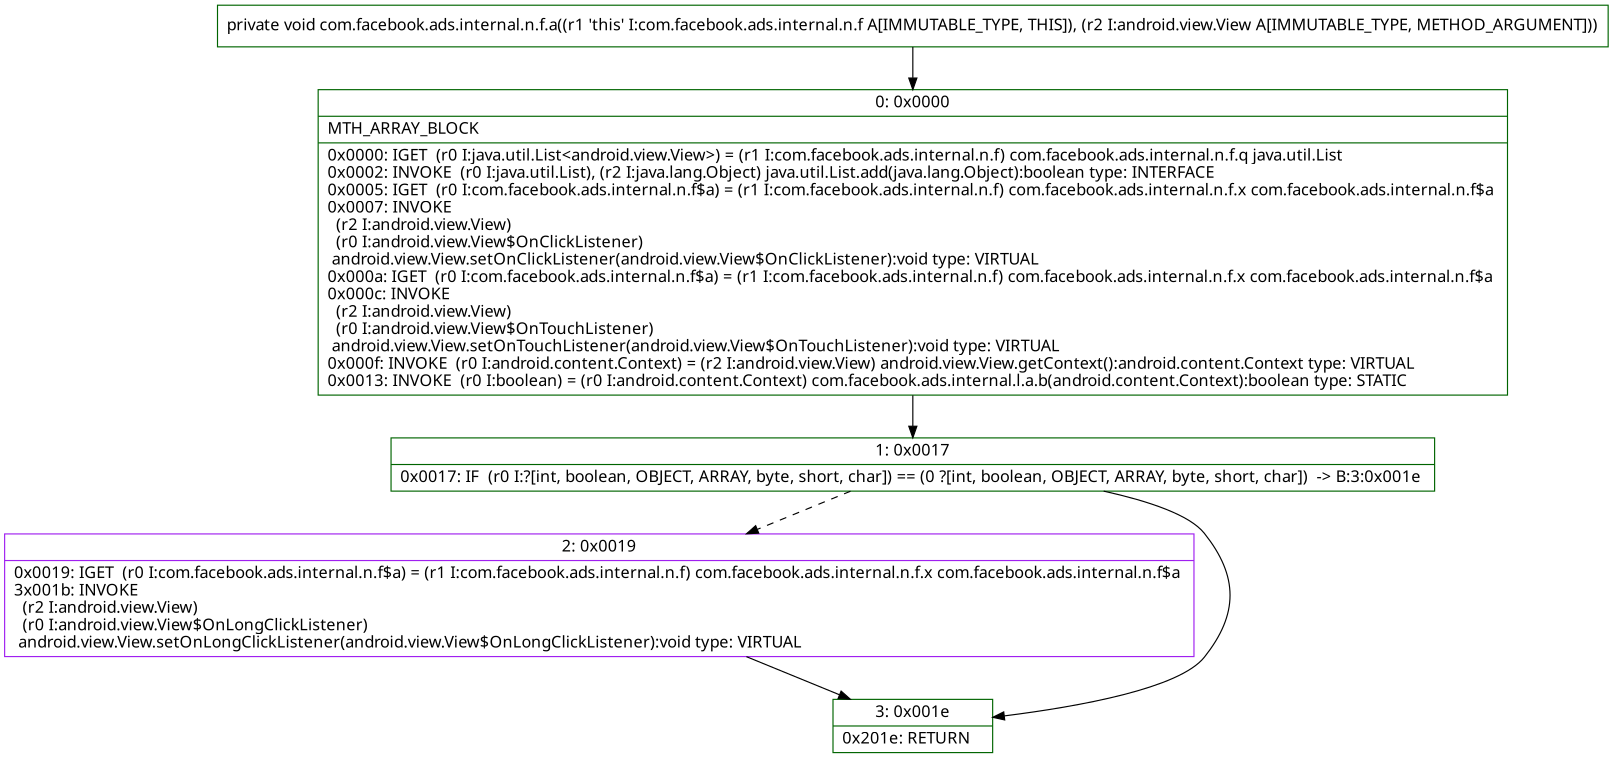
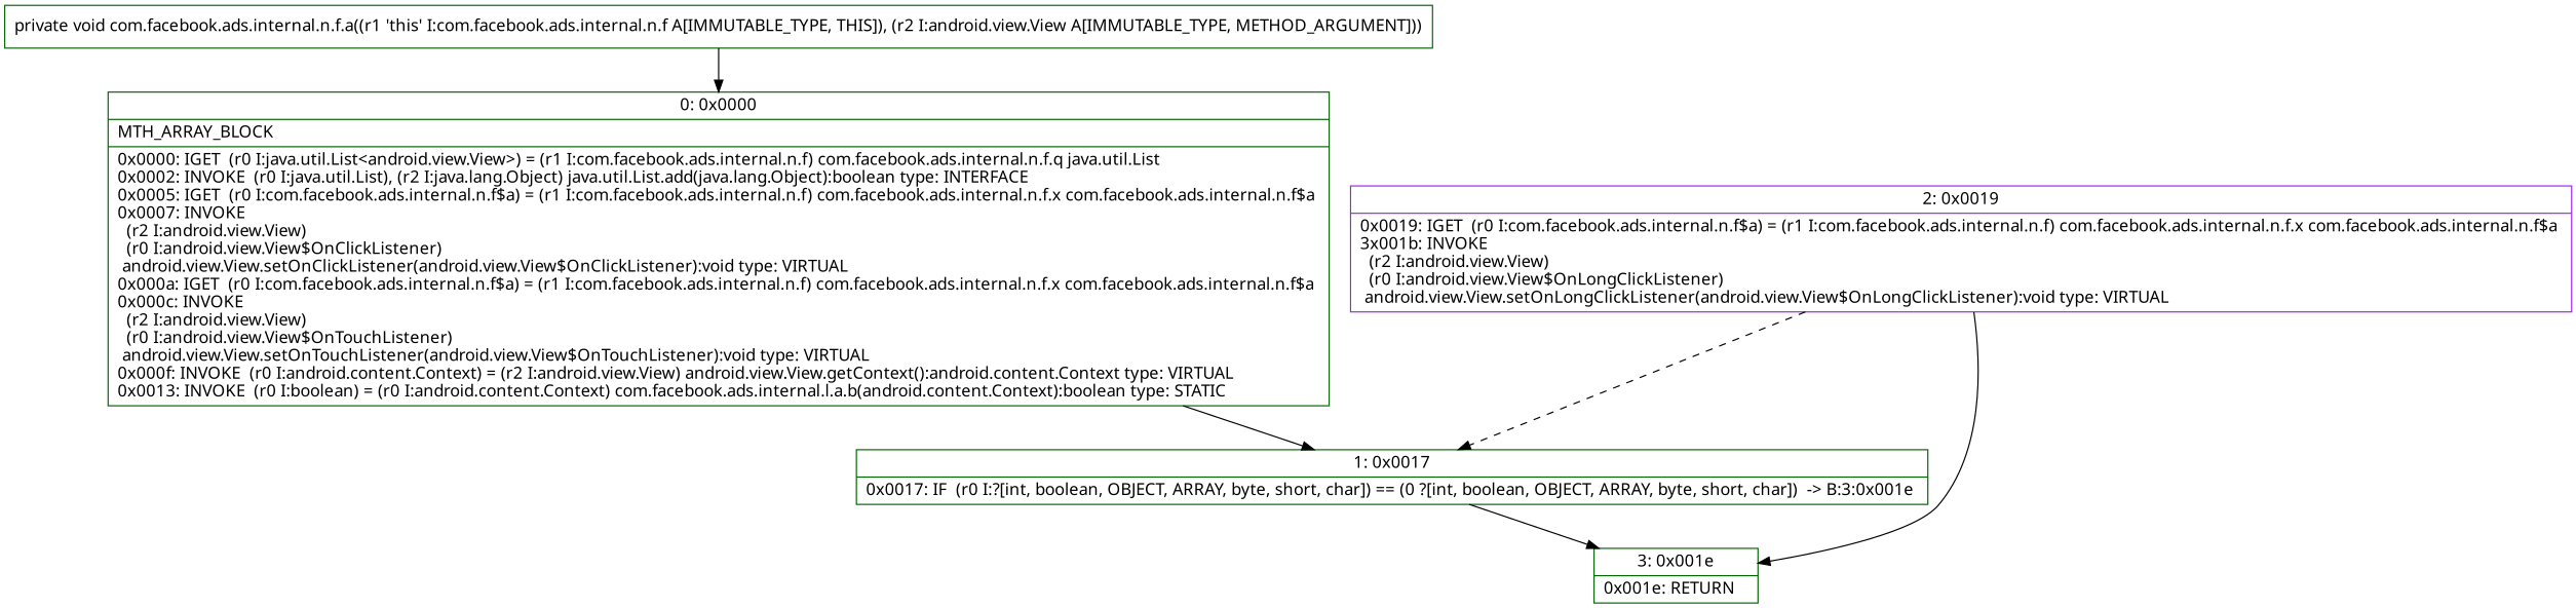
  digraph {
    fontname="Noto Sans"
    node [color=darkgreen fontname="Noto Sans" shape=record]
    edge [fontname="Noto Sans"]
    n1 [label="{0\:\ 0x0000|MTH_ARRAY_BLOCK\l|0x0000: IGET  (r0 I:java.util.List\<android.view.View\>) = (r1 I:com.facebook.ads.internal.n.f) com.facebook.ads.internal.n.f.q java.util.List \l0x0002: INVOKE  (r0 I:java.util.List), (r2 I:java.lang.Object) java.util.List.add(java.lang.Object):boolean type: INTERFACE \l0x0005: IGET  (r0 I:com.facebook.ads.internal.n.f$a) = (r1 I:com.facebook.ads.internal.n.f) com.facebook.ads.internal.n.f.x com.facebook.ads.internal.n.f$a \l0x0007: INVOKE  \l  (r2 I:android.view.View)\l  (r0 I:android.view.View$OnClickListener)\l android.view.View.setOnClickListener(android.view.View$OnClickListener):void type: VIRTUAL \l0x000a: IGET  (r0 I:com.facebook.ads.internal.n.f$a) = (r1 I:com.facebook.ads.internal.n.f) com.facebook.ads.internal.n.f.x com.facebook.ads.internal.n.f$a \l0x000c: INVOKE  \l  (r2 I:android.view.View)\l  (r0 I:android.view.View$OnTouchListener)\l android.view.View.setOnTouchListener(android.view.View$OnTouchListener):void type: VIRTUAL \l0x000f: INVOKE  (r0 I:android.content.Context) = (r2 I:android.view.View) android.view.View.getContext():android.content.Context type: VIRTUAL \l0x0013: INVOKE  (r0 I:boolean) = (r0 I:android.content.Context) com.facebook.ads.internal.l.a.b(android.content.Context):boolean type: STATIC \l}"]
    n2 [label="{1\:\ 0x0017|0x0017: IF  (r0 I:?[int, boolean, OBJECT, ARRAY, byte, short, char]) == (0 ?[int, boolean, OBJECT, ARRAY, byte, short, char])  \-\> B:3:0x001e \l}"]
    n3 [color=purple label="{2\:\ 0x0019|0x0019: IGET  (r0 I:com.facebook.ads.internal.n.f$a) = (r1 I:com.facebook.ads.internal.n.f) com.facebook.ads.internal.n.f.x com.facebook.ads.internal.n.f$a \l3x001b: INVOKE  \l  (r2 I:android.view.View)\l  (r0 I:android.view.View$OnLongClickListener)\l android.view.View.setOnLongClickListener(android.view.View$OnLongClickListener):void type: VIRTUAL \l}"]
-   n4 [label="{3\:\ 0x001e|0x201e: RETURN   \l}"]
+   n4 [label="{3\:\ 0x001e|0x001e: RETURN   \l}"]
    n5 [label="{private void com.facebook.ads.internal.n.f.a((r1 'this' I:com.facebook.ads.internal.n.f A[IMMUTABLE_TYPE, THIS]), (r2 I:android.view.View A[IMMUTABLE_TYPE, METHOD_ARGUMENT])) }"]
    n1 -> n2
-   n2 -> n3 [style=dashed]
+   n3 -> n2 [style=dashed]
    n2 -> n4
    n3 -> n4
    n5 -> n1
  }
